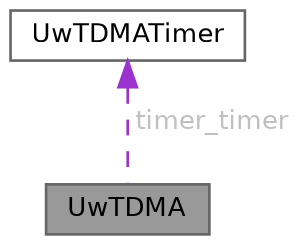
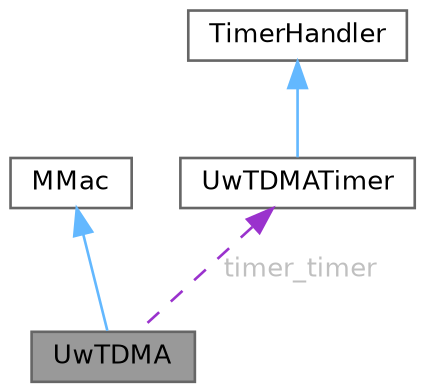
  digraph {
    node [color=gray40 fillcolor=white fontname=Helvetica fontsize=10 shape=box style=filled]
    edge [color=steelblue1 dir=back fontname=Helvetica fontsize=10 labelfontname=Helvetica labelfontsize=10 style=solid]
    n1 [fillcolor=grey60 fontcolor=black height=0.2 label=UwTDMA width=0.4]
+   n2 [height=0.2 label=MMac width=0.4]
    n3 [height=0.2 label=UwTDMATimer width=0.4]
+   n4 [height=0.2 label=TimerHandler width=0.4]
+   n2 -> n1
    n3 -> n1 [color=darkorchid3 fontcolor=grey label=" timer_timer" style=dashed]
+   n4 -> n3
  }
